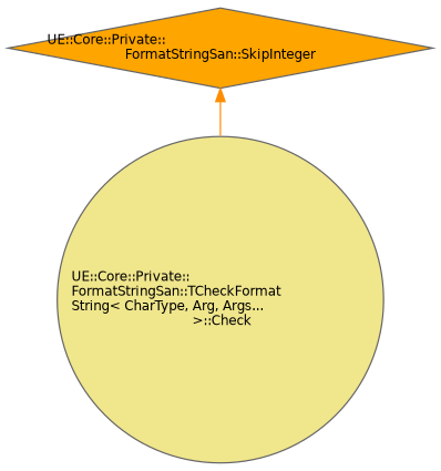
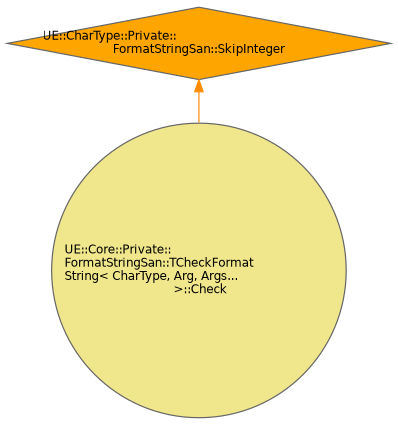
  digraph {
    rankdir=TB
    node [fontname=Helvetica fontsize=10 style=filled]
-   n1 [color=gray40 fillcolor=orange fontcolor=black height=0.2 label="UE::Core::Private::\lFormatStringSan::SkipInteger" shape=diamond width=0.4]
+   n1 [color=gray40 fillcolor=orange fontcolor=black height=0.2 label="UE::CharType::Private::\lFormatStringSan::SkipInteger" shape=diamond width=0.4]
    n2 [color=grey40 fillcolor=khaki height=0.2 label="UE::Core::Private::\lFormatStringSan::TCheckFormat\lString\< CharType, Arg, Args...\l \>::Check" shape=circle width=0.4]
    n1 -> n2 [color=darkorange dir=back fontname=Helvetica fontsize=10 labelfontname=Helvetica labelfontsize=10 style=solid]
  }
